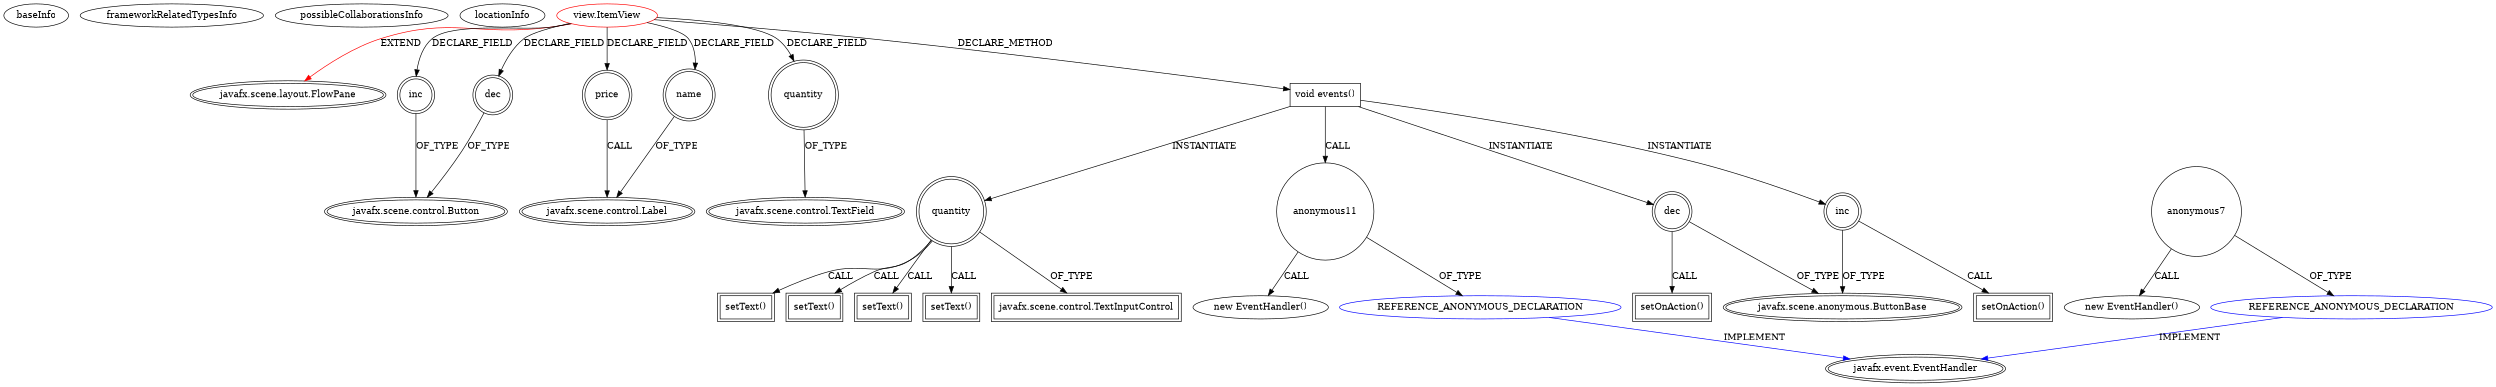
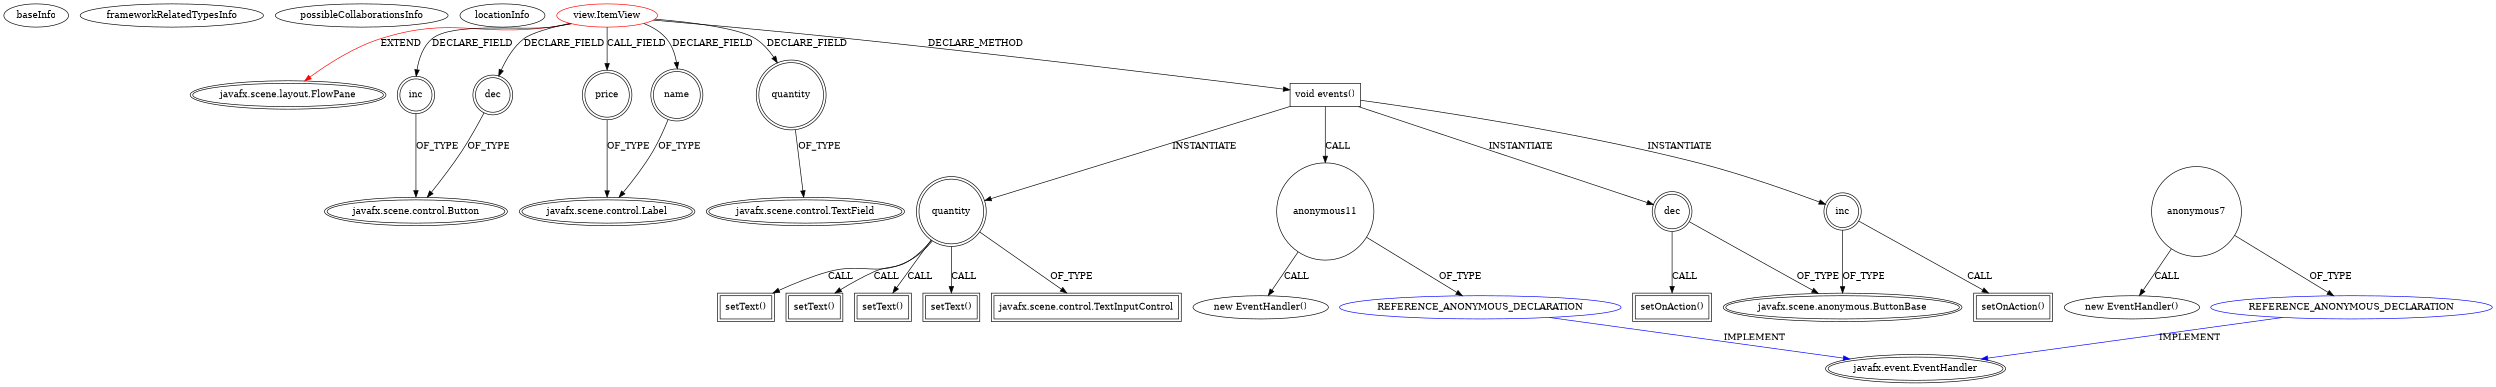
  digraph {
    node [isFrameworkType=true vertexType=FRAMEWORK_CLASS_TYPE peripheries=2]
    baseInfo [category=extension_graph graphId=4322 isAnonymous=false possibleRelation=true isFrameworkType="" vertexType="" peripheries=""]
    frameworkRelatedTypesInfo [0="javafx.scene.layout.FlowPane" isFrameworkType="" vertexType="" peripheries=""]
    possibleCollaborationsInfo [0="4322~CLIENT_METHOD_DECLARATION-INSTANTIATION-~javafx.scene.layout.FlowPane ~javafx.event.EventHandler ~false~true" isFrameworkType="" vertexType="" peripheries=""]
    locationInfo [contextSignature=ItemView filePath="/sushkrish-CityLife/CityLife-master/src/view/ItemView.java" graphId=4322 projectName="sushkrish-CityLife" isFrameworkType="" vertexType="" peripheries=""]
    n5 [color=red isFrameworkType=false label="view.ItemView" vertexType=ROOT_CLIENT_CLASS_DECLARATION peripheries=""]
    n6 [label="javafx.scene.layout.FlowPane"]
    n7 [label=dec shape=circle vertexType=FIELD_DECLARATION]
    n8 [label=inc shape=circle vertexType=FIELD_DECLARATION]
    n9 [label=name shape=circle vertexType=FIELD_DECLARATION]
    n10 [label=price shape=circle vertexType=FIELD_DECLARATION]
    n11 [label=quantity shape=circle vertexType=FIELD_DECLARATION]
    n12 [isFrameworkType=false label="void events()" shape=box vertexType=CLIENT_METHOD_DECLARATION peripheries=""]
    n13 [label="javafx.scene.control.Button"]
    n14 [label="javafx.scene.control.Label"]
    n15 [label="javafx.scene.control.TextField"]
    n16 [label=inc shape=circle vertexType=VARIABLE_EXPRESION]
    n17 [label=quantity shape=circle vertexType=VARIABLE_EXPRESION]
    n18 [label=dec shape=circle vertexType=VARIABLE_EXPRESION]
    n19 [isFrameworkType=false label=anonymous11 shape=circle vertexType=VARIABLE_EXPRESION peripheries=""]
    n20 [label="javafx.scene.anonymous.ButtonBase"]
    n21 [label="setOnAction()" shape=box vertexType=INSIDE_CALL]
    n22 [isFrameworkType=false label=anonymous7 shape=circle vertexType=VARIABLE_EXPRESION peripheries=""]
    n23 [color=blue isFrameworkType=false label=REFERENCE_ANONYMOUS_DECLARATION vertexType=REFERENCE_ANONYMOUS_DECLARATION peripheries=""]
    n24 [isFrameworkType=false label="new EventHandler()" vertexType=CONSTRUCTOR_CALL peripheries=""]
    n25 [label="javafx.scene.control.TextInputControl" shape=box]
    n26 [label="setText()" shape=box vertexType=INSIDE_CALL]
    n27 [label="setText()" shape=box vertexType=INSIDE_CALL]
    n28 [label="setText()" shape=box vertexType=INSIDE_CALL]
    n29 [label="setText()" shape=box vertexType=INSIDE_CALL]
    n30 [label="setOnAction()" shape=box vertexType=INSIDE_CALL]
    n31 [color=blue isFrameworkType=false label=REFERENCE_ANONYMOUS_DECLARATION vertexType=REFERENCE_ANONYMOUS_DECLARATION peripheries=""]
    n32 [isFrameworkType=false label="new EventHandler()" vertexType=CONSTRUCTOR_CALL peripheries=""]
    n33 [label="javafx.event.EventHandler" vertexType=FRAMEWORK_INTERFACE_TYPE]
    n5 -> n6 [color=red label=EXTEND]
    n5 -> n7 [label=DECLARE_FIELD]
    n5 -> n8 [label=DECLARE_FIELD]
    n5 -> n9 [label=DECLARE_FIELD]
-   n5 -> n10 [label=DECLARE_FIELD]
+   n5 -> n10 [label=CALL_FIELD]
    n5 -> n11 [label=DECLARE_FIELD]
    n5 -> n12 [label=DECLARE_METHOD]
    n7 -> n13 [label=OF_TYPE]
    n8 -> n13 [label=OF_TYPE]
    n9 -> n14 [label=OF_TYPE]
-   n10 -> n14 [label=CALL]
+   n10 -> n14 [label=OF_TYPE]
    n11 -> n15 [label=OF_TYPE]
    n12 -> n16 [label=INSTANTIATE]
    n12 -> n17 [label=INSTANTIATE]
    n12 -> n18 [label=INSTANTIATE]
    n12 -> n19 [label=CALL]
    n16 -> n20 [label=OF_TYPE]
    n16 -> n21 [label=CALL]
    n17 -> n25 [label=OF_TYPE]
    n17 -> n26 [label=CALL]
    n17 -> n27 [label=CALL]
    n17 -> n28 [label=CALL]
    n17 -> n29 [label=CALL]
    n18 -> n20 [label=OF_TYPE]
    n18 -> n30 [label=CALL]
    n19 -> n31 [label=OF_TYPE]
    n19 -> n32 [label=CALL]
    n22 -> n23 [label=OF_TYPE]
    n22 -> n24 [label=CALL]
    n23 -> n33 [color=blue label=IMPLEMENT]
    n31 -> n33 [color=blue label=IMPLEMENT]
  }
